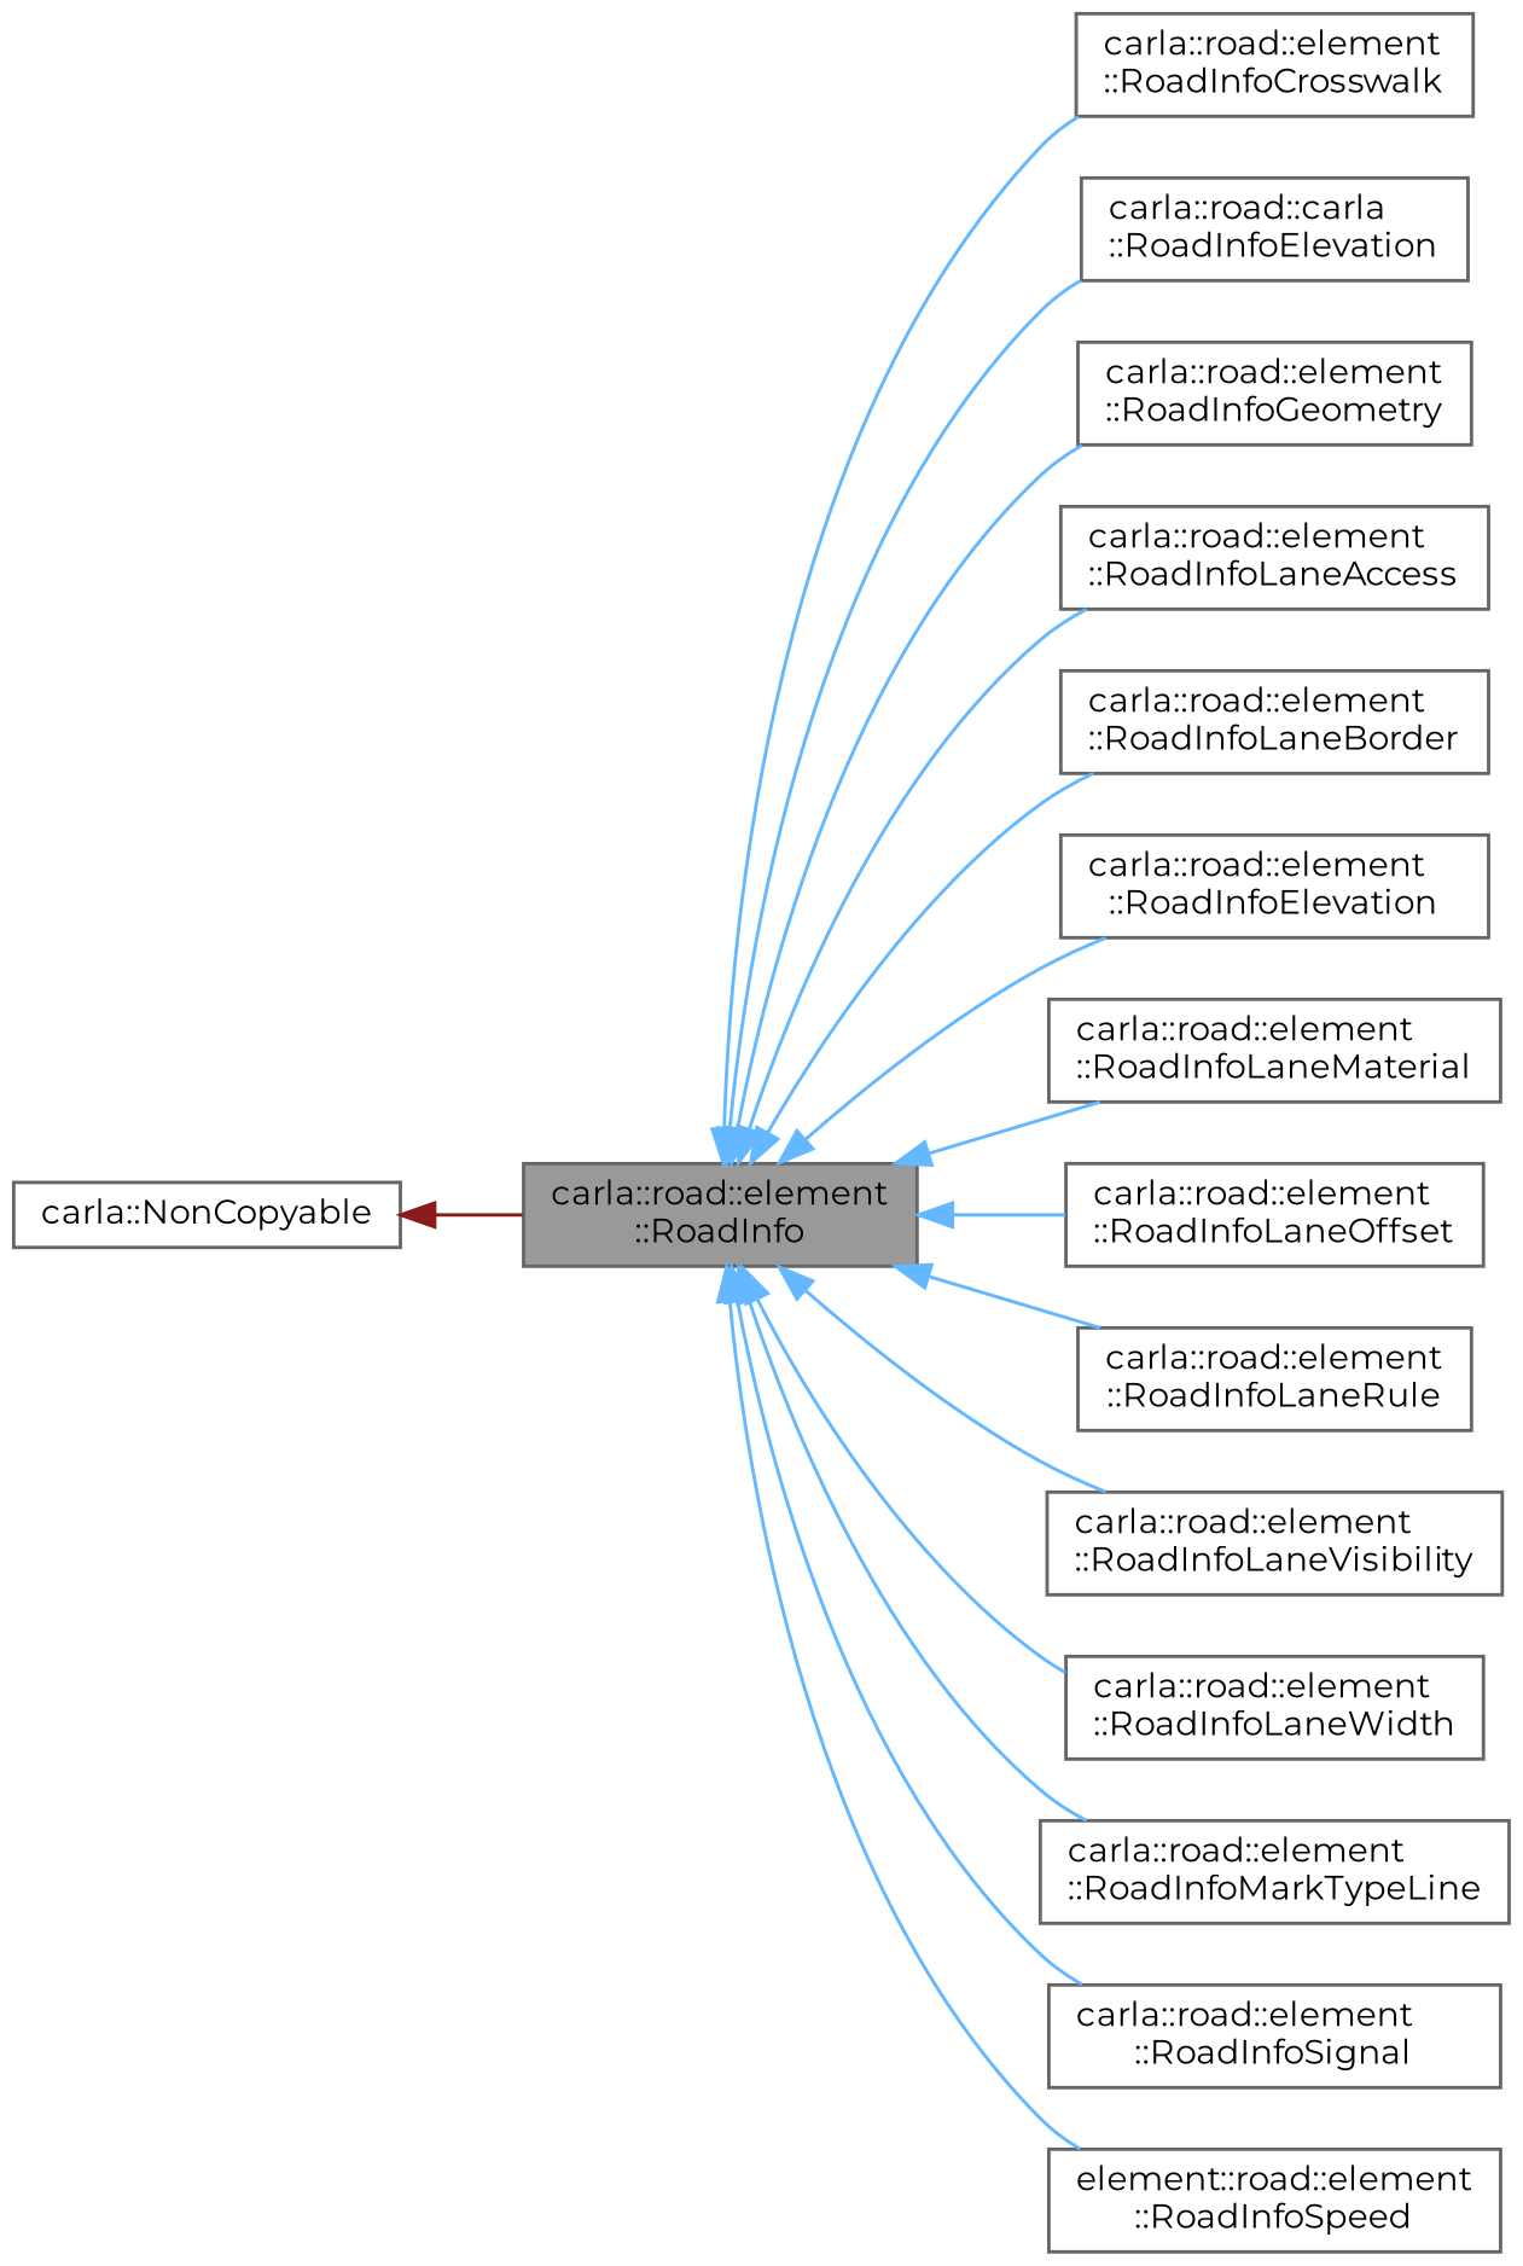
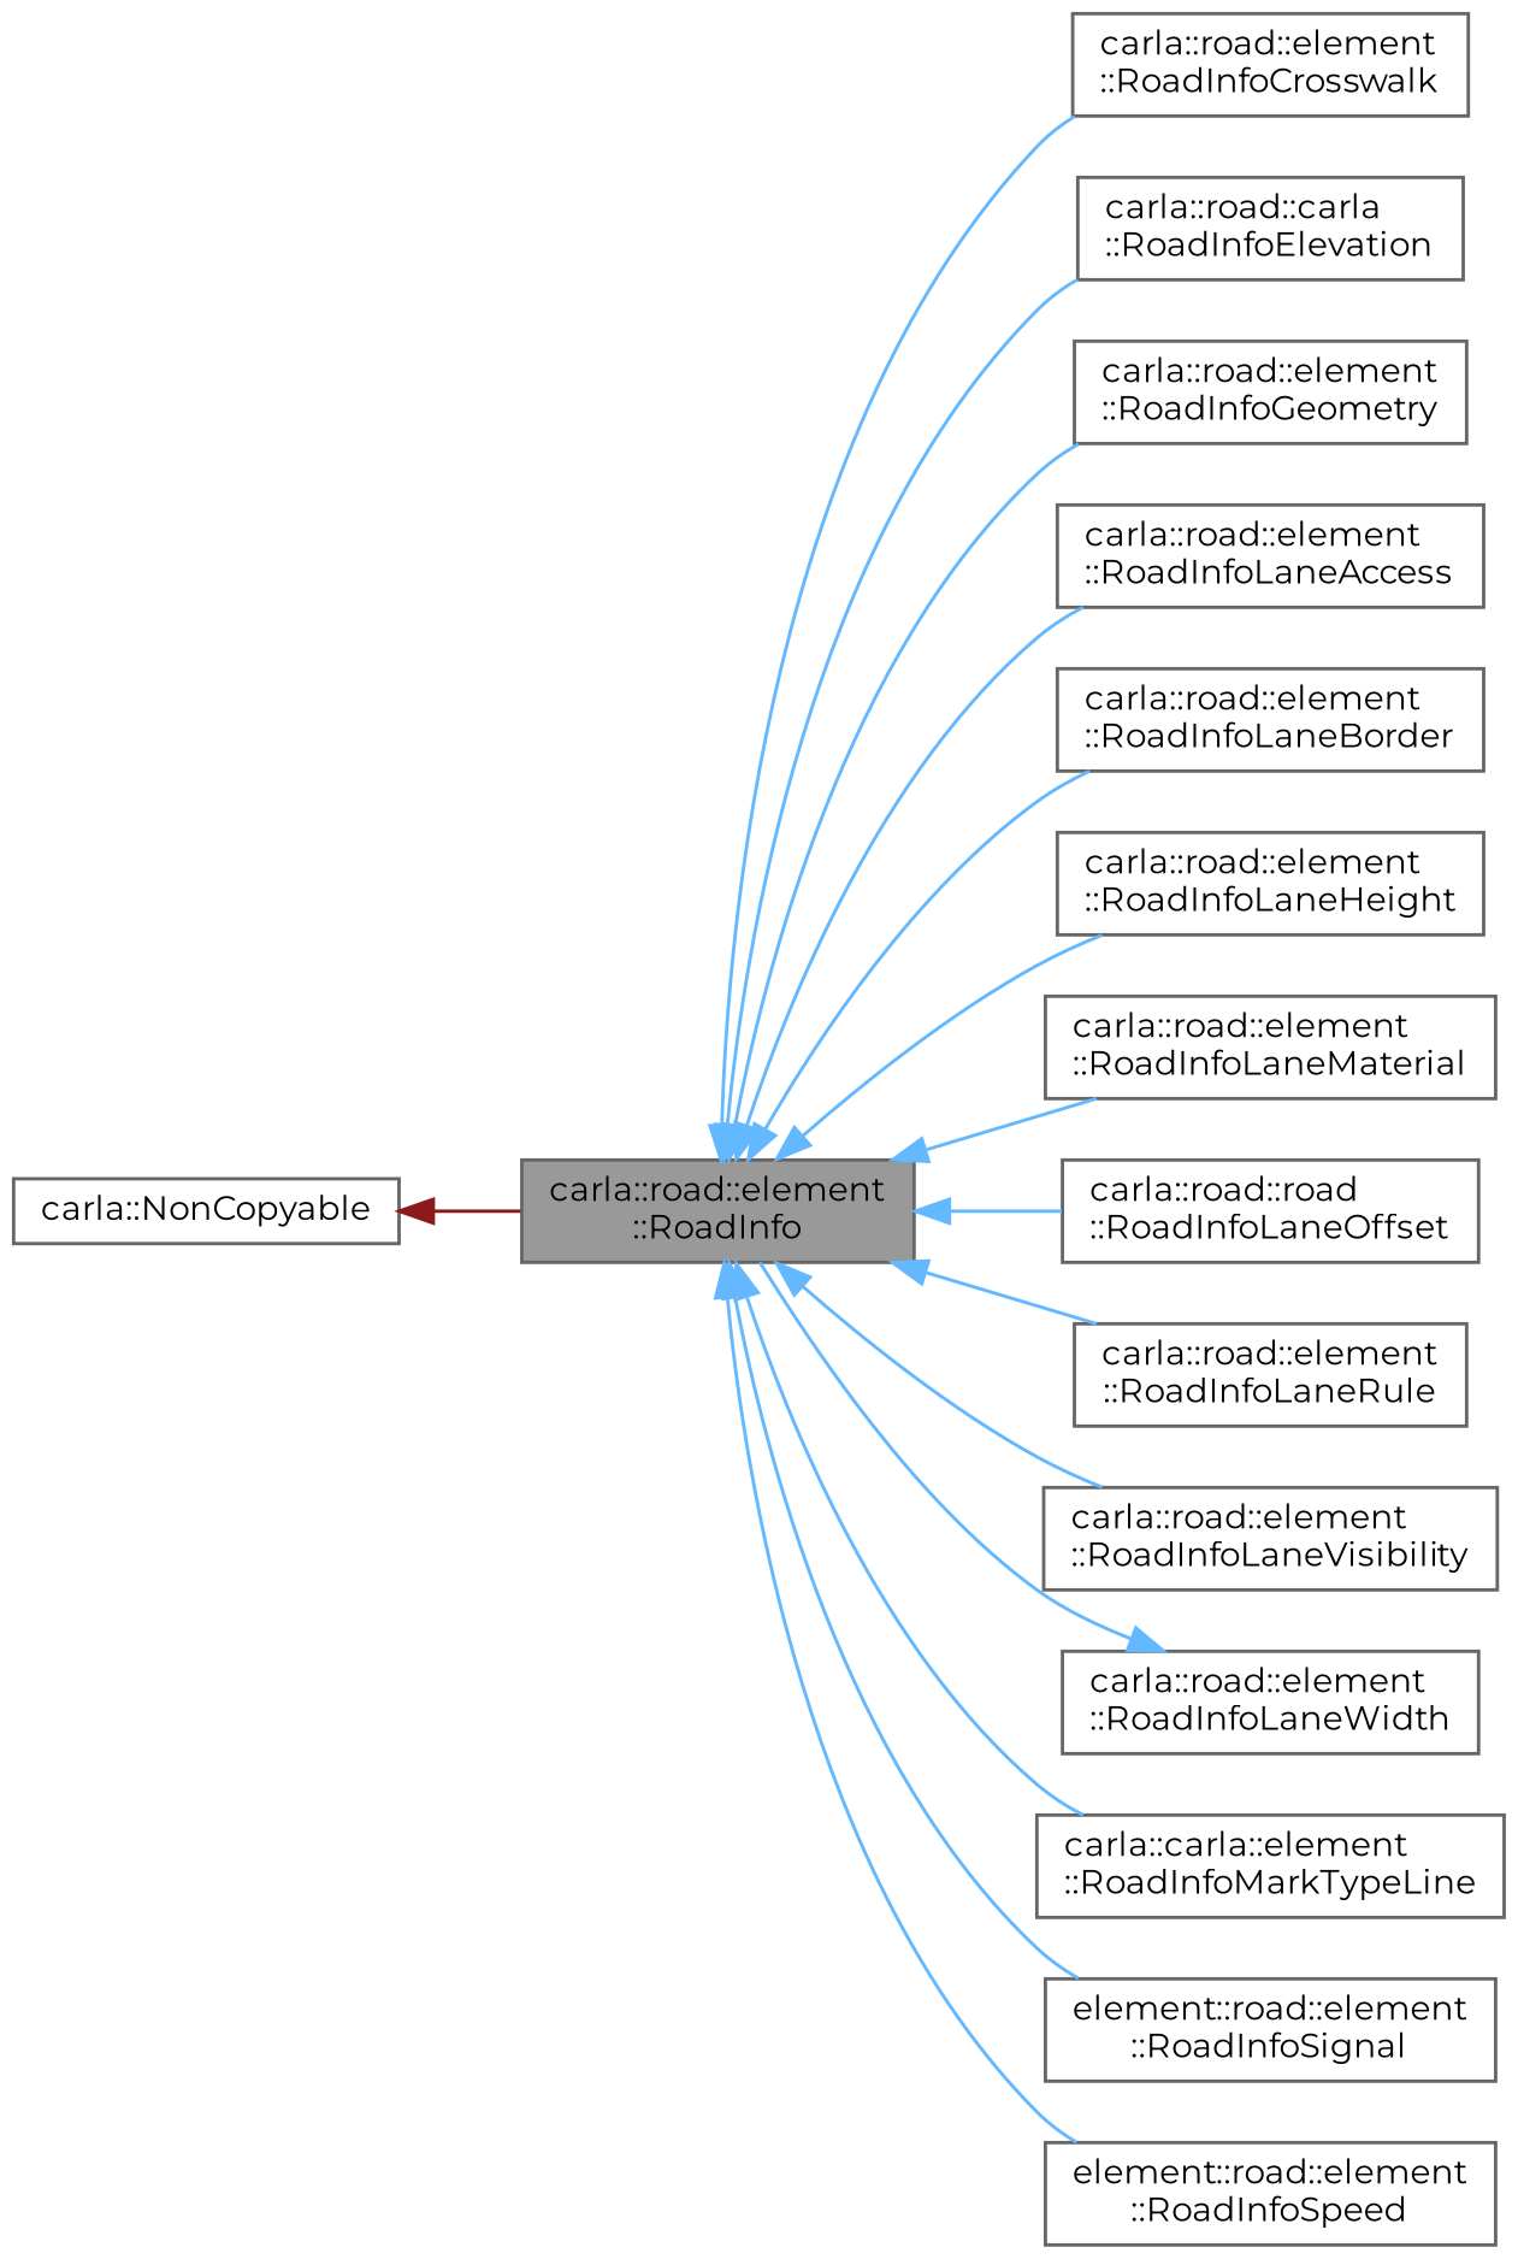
  digraph {
    fontname=Montserrat
    rankdir=LR
    node [color=gray40 fillcolor=white fontname=Montserrat fontsize=10 shape=box style=filled]
    edge [color=steelblue1 dir=back fontname=Montserrat fontsize=10 labelfontname=Helvetica labelfontsize=10 style=solid]
    n1 [fillcolor=grey60 fontcolor=black height=0.2 label="carla::road::element\l::RoadInfo" width=0.4]
    n2 [height=0.2 label="carla::road::element\l::RoadInfoCrosswalk" width=0.4]
    n3 [height=0.2 label="carla::road::carla\l::RoadInfoElevation" width=0.4]
    n4 [height=0.2 label="carla::road::element\l::RoadInfoGeometry" width=0.4]
    n5 [height=0.2 label="carla::road::element\l::RoadInfoLaneAccess" width=0.4]
    n6 [height=0.2 label="carla::road::element\l::RoadInfoLaneBorder" width=0.4]
-   n7 [height=0.2 label="carla::road::element\l::RoadInfoElevation" width=0.4]
+   n7 [height=0.2 label="carla::road::element\l::RoadInfoLaneHeight" width=0.4]
    n8 [height=0.2 label="carla::road::element\l::RoadInfoLaneMaterial" width=0.4]
-   n9 [height=0.2 label="carla::road::element\l::RoadInfoLaneOffset" width=0.4]
+   n9 [height=0.2 label="carla::road::road\l::RoadInfoLaneOffset" width=0.4]
    n10 [height=0.2 label="carla::road::element\l::RoadInfoLaneRule" width=0.4]
    n11 [height=0.2 label="carla::road::element\l::RoadInfoLaneVisibility" width=0.4]
    n12 [height=0.2 label="carla::road::element\l::RoadInfoLaneWidth" width=0.4]
-   n13 [height=0.2 label="carla::road::element\l::RoadInfoMarkTypeLine" width=0.4]
-   n14 [height=0.2 label="carla::road::element\l::RoadInfoSignal" width=0.4]
+   n13 [height=0.2 label="carla::carla::element\l::RoadInfoMarkTypeLine" width=0.4]
+   n14 [height=0.2 label="element::road::element\l::RoadInfoSignal" width=0.4]
    n15 [height=0.2 label="element::road::element\l::RoadInfoSpeed" width=0.4]
    n16 [height=0.2 label="carla::NonCopyable" width=0.4]
    n1 -> n2
    n1 -> n3
    n1 -> n4
    n1 -> n5
    n1 -> n6
    n1 -> n7
    n1 -> n8
    n1 -> n9
    n1 -> n10
    n1 -> n11
-   n1 -> n12
+   n12 -> n1
    n1 -> n13
    n1 -> n14
    n1 -> n15
    n16 -> n1 [color=firebrick4]
  }
